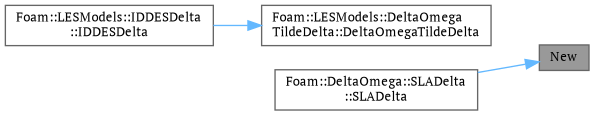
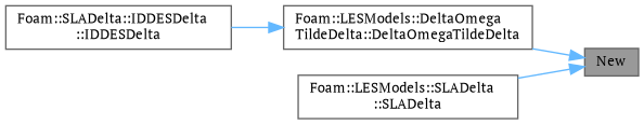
  digraph {
    fontname="PT Serif"
    rankdir=RL
    node [color=grey40 fillcolor=white fontname="PT Serif" fontsize=10 shape=box style=filled]
    edge [color=steelblue1 dir=back fontname="PT Serif" fontsize=10 labelfontname=Helvetica labelfontsize=10 style=solid]
    n1 [color=gray40 fillcolor=grey60 fontcolor=black height=0.2 label=New width=0.4]
    n2 [height=0.2 label="Foam::LESModels::DeltaOmega\lTildeDelta::DeltaOmegaTildeDelta" width=0.4]
-   n3 [height=0.2 label="Foam::DeltaOmega::SLADelta\l::SLADelta" width=0.4]
-   n4 [height=0.2 label="Foam::LESModels::IDDESDelta\l::IDDESDelta" width=0.4]
+   n3 [height=0.2 label="Foam::LESModels::SLADelta\l::SLADelta" width=0.4]
+   n4 [height=0.2 label="Foam::SLADelta::IDDESDelta\l::IDDESDelta" width=0.4]
+   n1 -> n2
    n1 -> n3
    n2 -> n4
  }
